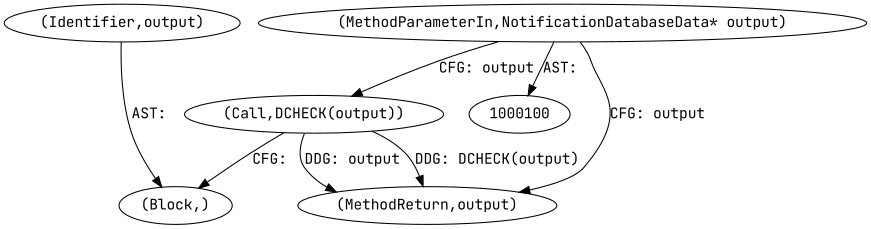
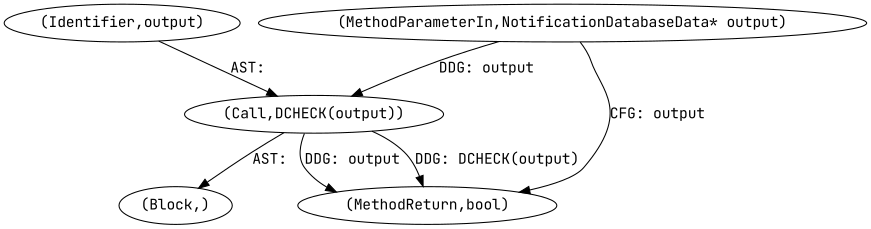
  digraph {
    fontname="JetBrains Mono"
    node [fontname="JetBrains Mono"]
    edge [fontname="JetBrains Mono"]
    n1 [label="(Call,DCHECK(output))"]
    n2 [label="(Block,)"]
-   n3 [label="(MethodReturn,output)"]
+   n3 [label="(MethodReturn,bool)"]
    n4 [label="(Identifier,output)"]
    n5 [label="(MethodParameterIn,NotificationDatabaseData* output)"]
-   1000100
-   n1 -> n2 [label="CFG: "]
+   n1 -> n2 [label="AST: "]
    n1 -> n3 [label="DDG: DCHECK(output)"]
    n1 -> n3 [label="DDG: output"]
-   n4 -> n2 [label="AST: "]
-   n5 -> n1 [label="CFG: output"]
+   n4 -> n1 [label="AST: "]
+   n5 -> n1 [label="DDG: output"]
    n5 -> n3 [label="CFG: output"]
-   n5 -> 1000100 [label="AST: "]
  }
